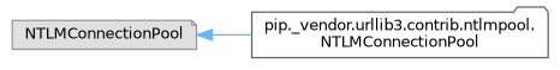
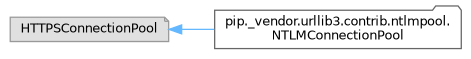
  digraph {
    rankdir=LR
    node [fontname=Helvetica fontsize=10 style=filled]
-   n1 [color=grey60 fillcolor="#E0E0E0" height=0.2 label=NTLMConnectionPool shape=note width=0.4]
+   n1 [color=grey60 fillcolor="#E0E0E0" height=0.2 label=HTTPSConnectionPool shape=note width=0.4]
    n2 [color=grey40 fillcolor=white height=0.2 label="pip._vendor.urllib3.contrib.ntlmpool.\lNTLMConnectionPool" shape=folder width=0.4]
    n1 -> n2 [color=steelblue1 dir=back fontname=Helvetica fontsize=10 labelfontname=Helvetica labelfontsize=10 style=solid]
  }
